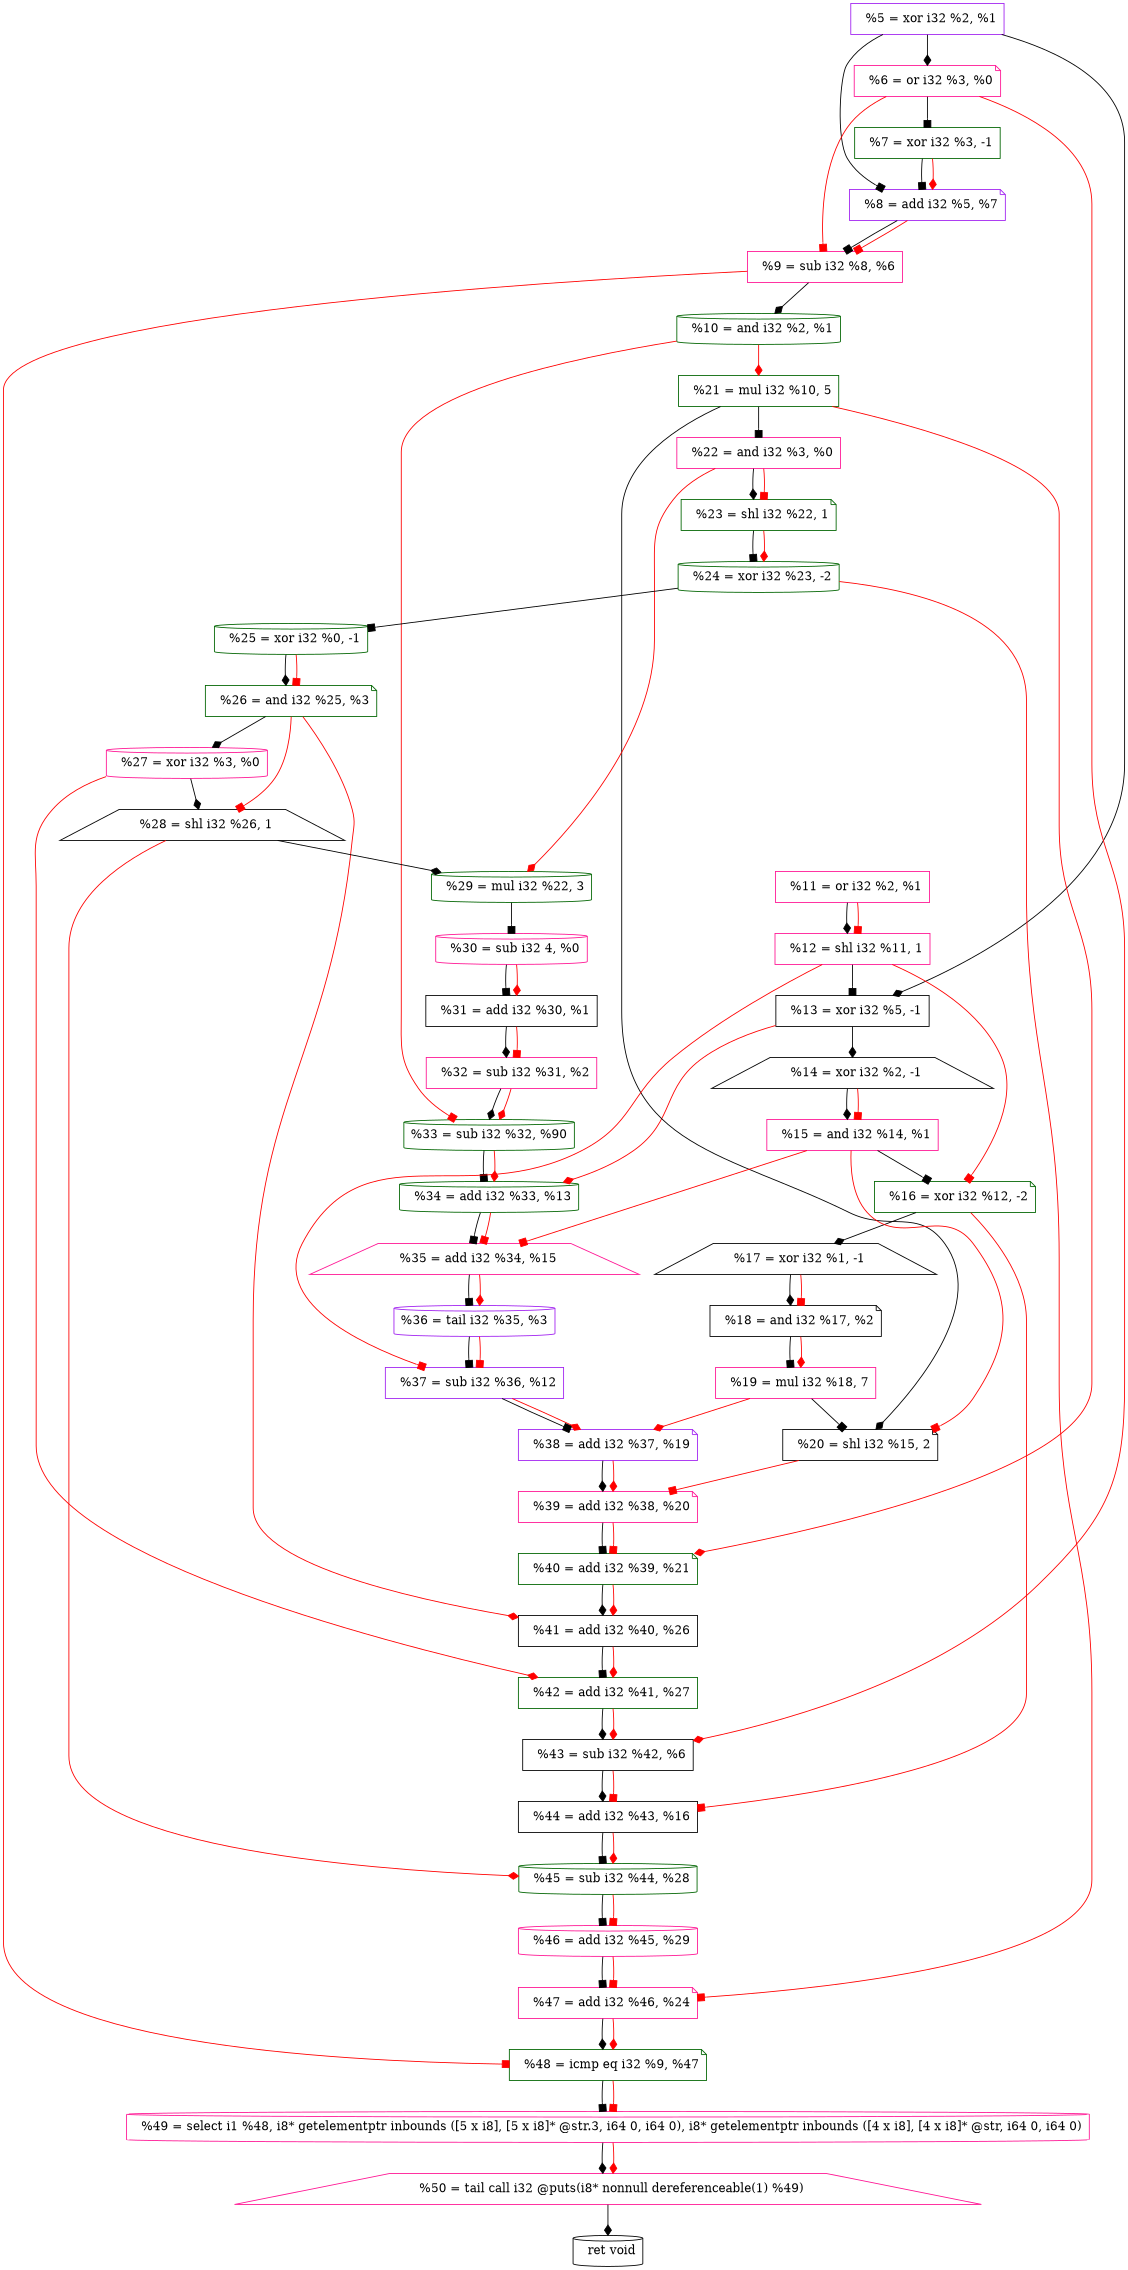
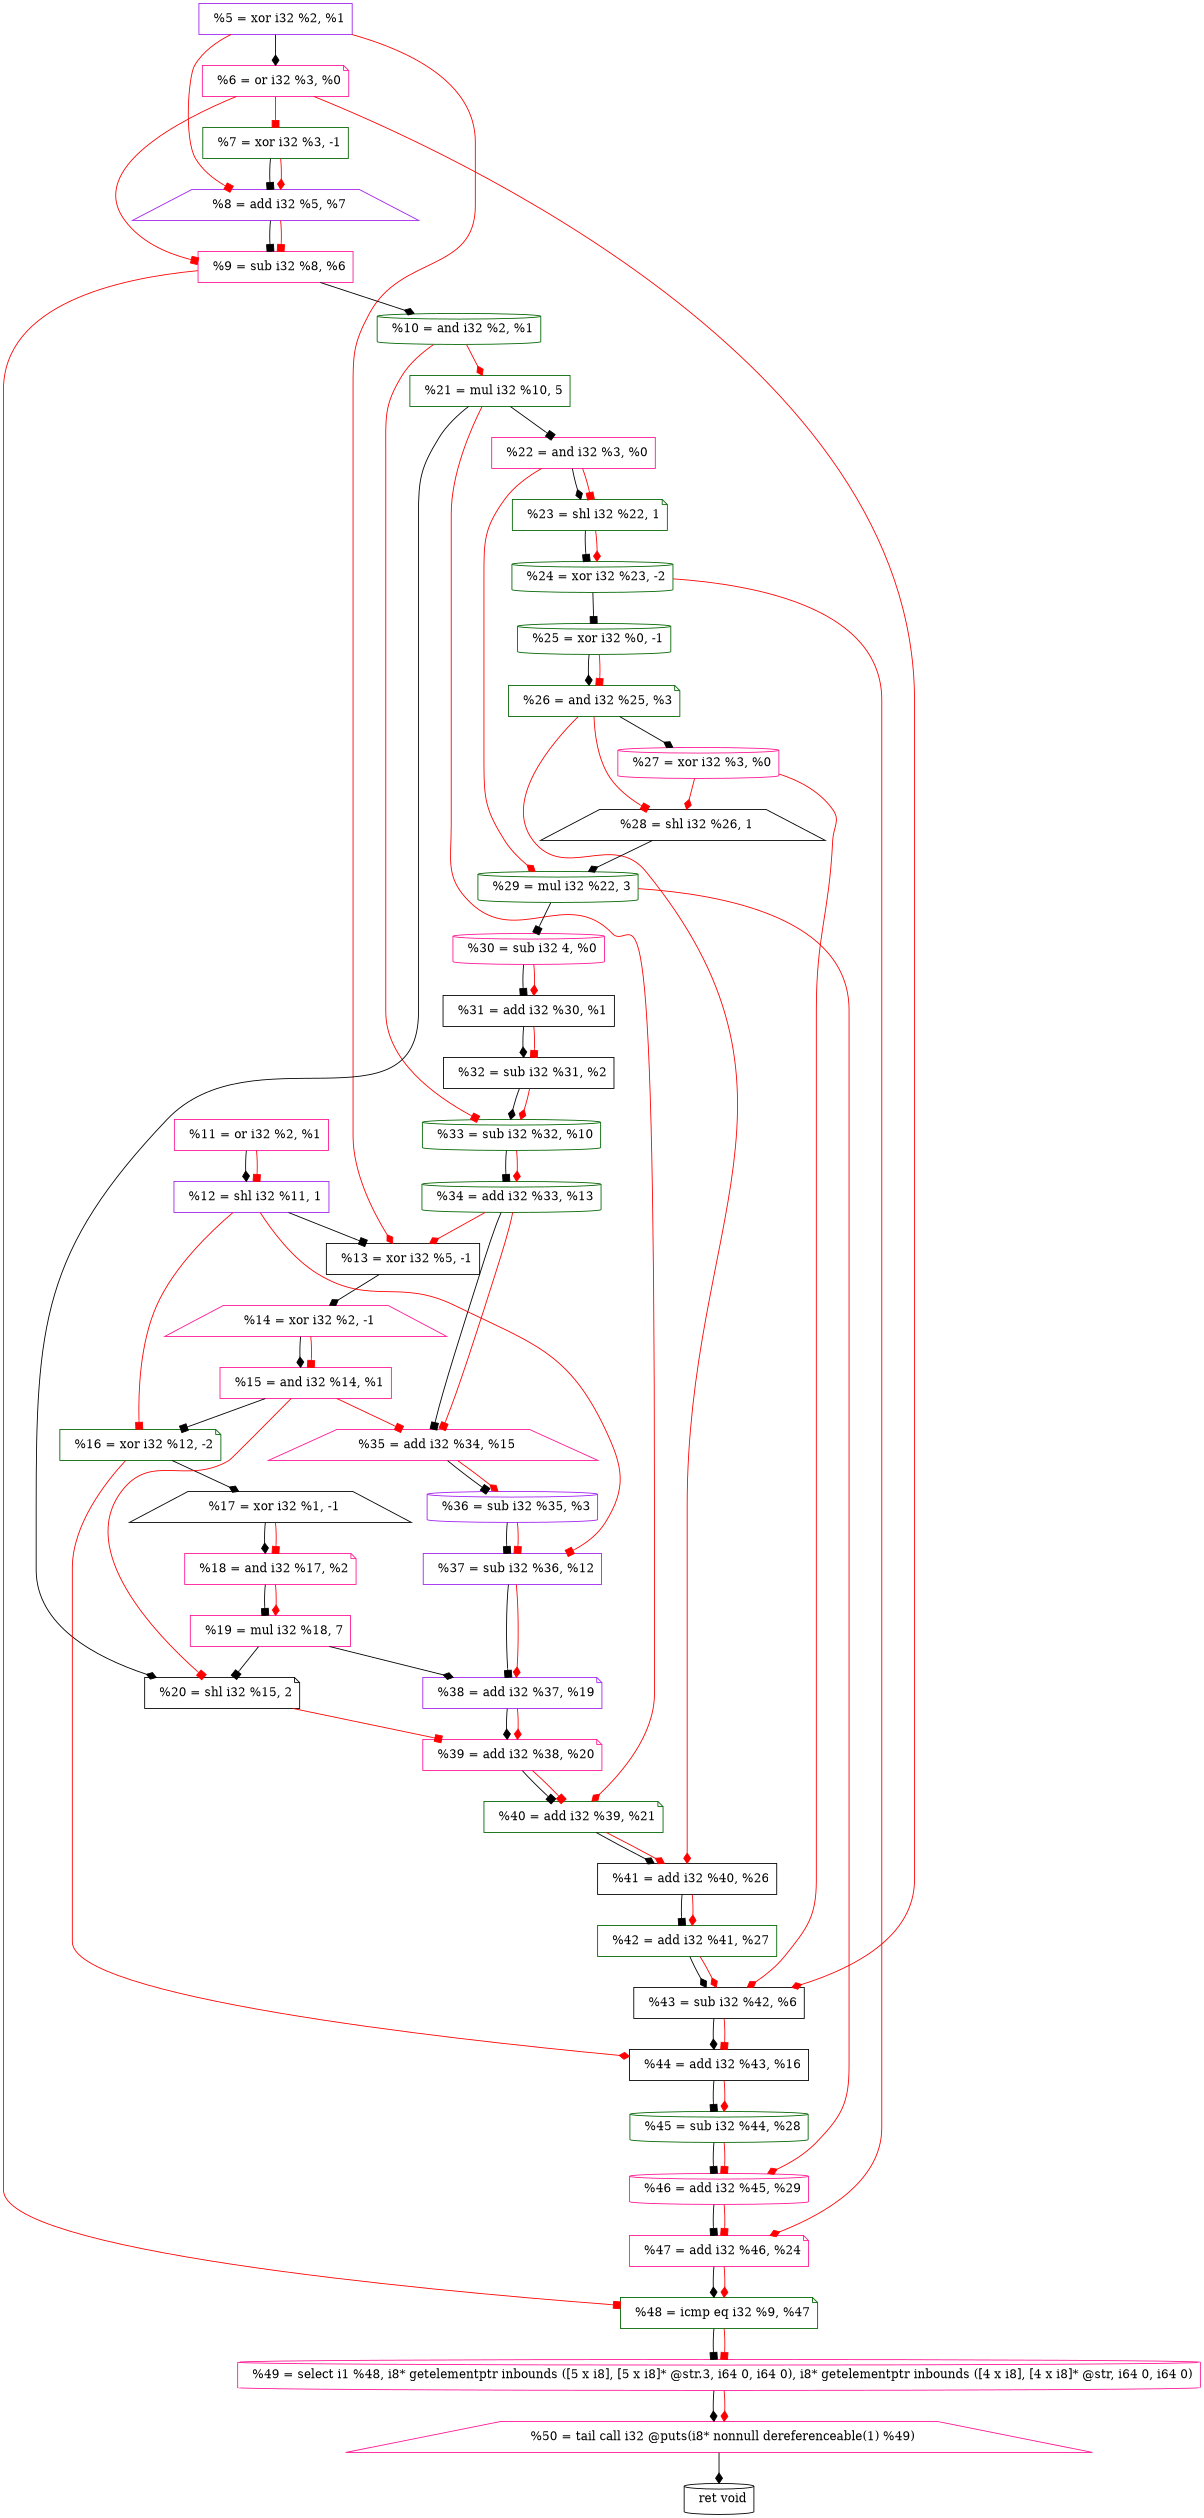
  digraph {
    node [color=darkgreen shape=box]
    edge [arrowhead=diamond color=red]
    n1 [color=purple label="  %5 = xor i32 %2, %1"]
    n2 [color=deeppink label="  %6 = or i32 %3, %0" shape=note]
-   n3 [color=purple label="  %8 = add i32 %5, %7" shape=note]
+   n3 [color=purple label="  %8 = add i32 %5, %7" shape=trapezium]
    n4 [color=black label="  %13 = xor i32 %5, -1"]
    n5 [label="  %7 = xor i32 %3, -1"]
    n6 [color=deeppink label="  %9 = sub i32 %8, %6"]
    n7 [color=black label="  %43 = sub i32 %42, %6"]
-   n8 [color=black label="  %14 = xor i32 %2, -1" shape=trapezium]
+   n8 [color=deeppink label="  %14 = xor i32 %2, -1" shape=trapezium]
    n9 [label="  %34 = add i32 %33, %13" shape=cylinder]
    n10 [label="  %10 = and i32 %2, %1" shape=cylinder]
    n11 [label="  %48 = icmp eq i32 %9, %47" shape=note]
    n12 [color=black label="  %44 = add i32 %43, %16"]
    n13 [label="  %21 = mul i32 %10, 5"]
-   n14 [label="%33 = sub i32 %32, %90" shape=cylinder]
+   n14 [label="  %33 = sub i32 %32, %10" shape=cylinder]
    n15 [color=deeppink label="  %49 = select i1 %48, i8* getelementptr inbounds ([5 x i8], [5 x i8]* @str.3, i64 0, i64 0), i8* getelementptr inbounds ([4 x i8], [4 x i8]* @str, i64 0, i64 0)" shape=cylinder]
    n16 [color=deeppink label="  %11 = or i32 %2, %1"]
-   n17 [color=deeppink label="  %12 = shl i32 %11, 1"]
+   n17 [color=purple label="  %12 = shl i32 %11, 1"]
    n18 [color=black label="  %20 = shl i32 %15, 2" shape=note]
    n19 [color=deeppink label="  %22 = and i32 %3, %0"]
    n20 [label="  %40 = add i32 %39, %21" shape=note]
    n21 [label="  %16 = xor i32 %12, -2" shape=note]
    n22 [color=purple label="  %37 = sub i32 %36, %12"]
    n23 [color=black label="  %17 = xor i32 %1, -1" shape=trapezium]
    n24 [color=purple label="  %38 = add i32 %37, %19" shape=note]
    n25 [color=deeppink label="  %15 = and i32 %14, %1"]
    n26 [color=deeppink label="  %35 = add i32 %34, %15" shape=trapezium]
    n27 [color=deeppink label="  %39 = add i32 %38, %20" shape=note]
-   n28 [color=purple label="%36 = tail i32 %35, %3" shape=cylinder]
-   n29 [color=black label="  %18 = and i32 %17, %2" shape=note]
+   n28 [color=purple label="  %36 = sub i32 %35, %3" shape=cylinder]
+   n29 [color=deeppink label="  %18 = and i32 %17, %2" shape=note]
    n30 [label="  %45 = sub i32 %44, %28" shape=cylinder]
    n31 [color=deeppink label="  %19 = mul i32 %18, 7"]
    n32 [label="  %23 = shl i32 %22, 1" shape=note]
    n33 [label="  %29 = mul i32 %22, 3" shape=cylinder]
    n34 [color=black label="  %41 = add i32 %40, %26"]
    n35 [label="  %24 = xor i32 %23, -2" shape=cylinder]
    n36 [color=deeppink label="  %30 = sub i32 4, %0" shape=cylinder]
    n37 [color=deeppink label="  %46 = add i32 %45, %29" shape=cylinder]
    n38 [label="  %25 = xor i32 %0, -1" shape=cylinder]
    n39 [color=deeppink label="  %47 = add i32 %46, %24" shape=note]
    n40 [label="  %26 = and i32 %25, %3" shape=note]
    n41 [color=deeppink label="  %27 = xor i32 %3, %0" shape=cylinder]
    n42 [color=black label="  %28 = shl i32 %26, 1" shape=trapezium]
    n43 [label="  %42 = add i32 %41, %27"]
    n44 [color=black label="  %31 = add i32 %30, %1"]
-   n45 [color=deeppink label="  %32 = sub i32 %31, %2"]
+   n45 [color=black label="  %32 = sub i32 %31, %2"]
    n46 [color=deeppink label="  %50 = tail call i32 @puts(i8* nonnull dereferenceable(1) %49)" shape=trapezium]
    n47 [color=black label="  ret void" shape=cylinder]
    n1 -> n2 [color=""]
-   n1 -> n3 [arrowhead=box color=black]
-   n1 -> n4 [color=black]
-   n2 -> n5 [arrowhead=box color=""]
+   n1 -> n3 [arrowhead=box]
+   n1 -> n4
+   n2 -> n5 [arrowhead=box]
    n2 -> n6 [arrowhead=box]
    n2 -> n7
    n3 -> n6 [arrowhead=box color=""]
    n3 -> n6 [arrowhead=box]
    n4 -> n8 [color=""]
-   n4 -> n9
+   n9 -> n4
    n5 -> n3 [arrowhead=box color=""]
    n5 -> n3
    n6 -> n10 [color=""]
    n6 -> n11 [arrowhead=box]
    n7 -> n12 [color=""]
    n7 -> n12 [arrowhead=box]
    n8 -> n25 [color=""]
    n8 -> n25 [arrowhead=box]
    n9 -> n26 [arrowhead=box color=""]
    n9 -> n26 [arrowhead=box]
    n10 -> n13
    n10 -> n14 [arrowhead=box]
    n11 -> n15 [arrowhead=box color=""]
    n11 -> n15 [arrowhead=box]
    n12 -> n30 [arrowhead=box color=""]
    n12 -> n30
    n13 -> n18 [color=""]
    n13 -> n19 [arrowhead=box color=""]
    n13 -> n20
    n14 -> n9 [arrowhead=box color=""]
    n14 -> n9
    n15 -> n46 [color=""]
    n15 -> n46
    n16 -> n17 [color=""]
    n16 -> n17 [arrowhead=box]
    n17 -> n4 [arrowhead=box color=""]
    n17 -> n21 [arrowhead=box]
    n17 -> n22 [arrowhead=box]
    n18 -> n27 [arrowhead=box]
    n19 -> n32 [color=""]
    n19 -> n32 [arrowhead=box]
    n19 -> n33
    n20 -> n34 [color=""]
    n20 -> n34
-   n21 -> n12 [arrowhead=box]
+   n21 -> n12
    n21 -> n23 [color=""]
    n22 -> n24 [arrowhead=box color=""]
    n22 -> n24
    n23 -> n29 [color=""]
    n23 -> n29 [arrowhead=box]
    n24 -> n27 [color=""]
    n24 -> n27
    n25 -> n18 [arrowhead=box]
    n25 -> n21 [arrowhead=box color=""]
    n25 -> n26 [arrowhead=box]
    n26 -> n28 [arrowhead=box color=""]
    n26 -> n28
    n27 -> n20 [arrowhead=box color=""]
    n27 -> n20 [arrowhead=box]
    n28 -> n22 [arrowhead=box color=""]
    n28 -> n22 [arrowhead=box]
    n29 -> n31 [arrowhead=box color=""]
    n29 -> n31
    n30 -> n37 [arrowhead=box color=""]
    n30 -> n37 [arrowhead=box]
    n31 -> n18 [arrowhead=box color=""]
-   n31 -> n24
+   n31 -> n24 [color=black]
    n32 -> n35 [arrowhead=box color=""]
    n32 -> n35
    n33 -> n36 [arrowhead=box color=""]
+   n33 -> n37
    n34 -> n43 [arrowhead=box color=""]
    n34 -> n43
    n35 -> n38 [arrowhead=box color=""]
-   n35 -> n39 [arrowhead=box]
+   n35 -> n39
    n36 -> n44 [arrowhead=box color=""]
    n36 -> n44
    n37 -> n39 [arrowhead=box color=""]
    n37 -> n39 [arrowhead=box]
    n38 -> n40 [color=""]
    n38 -> n40 [arrowhead=box]
    n39 -> n11 [color=""]
    n39 -> n11
    n40 -> n34
    n40 -> n41 [color=""]
    n40 -> n42 [arrowhead=box]
-   n41 -> n42 [color=""]
-   n41 -> n43
-   n42 -> n30
+   n41 -> n42
+   n41 -> n7
    n42 -> n33 [color=""]
    n43 -> n7 [color=""]
    n43 -> n7
    n44 -> n45 [color=""]
    n44 -> n45 [arrowhead=box]
    n45 -> n14 [color=""]
    n45 -> n14
    n46 -> n47 [color=""]
  }
